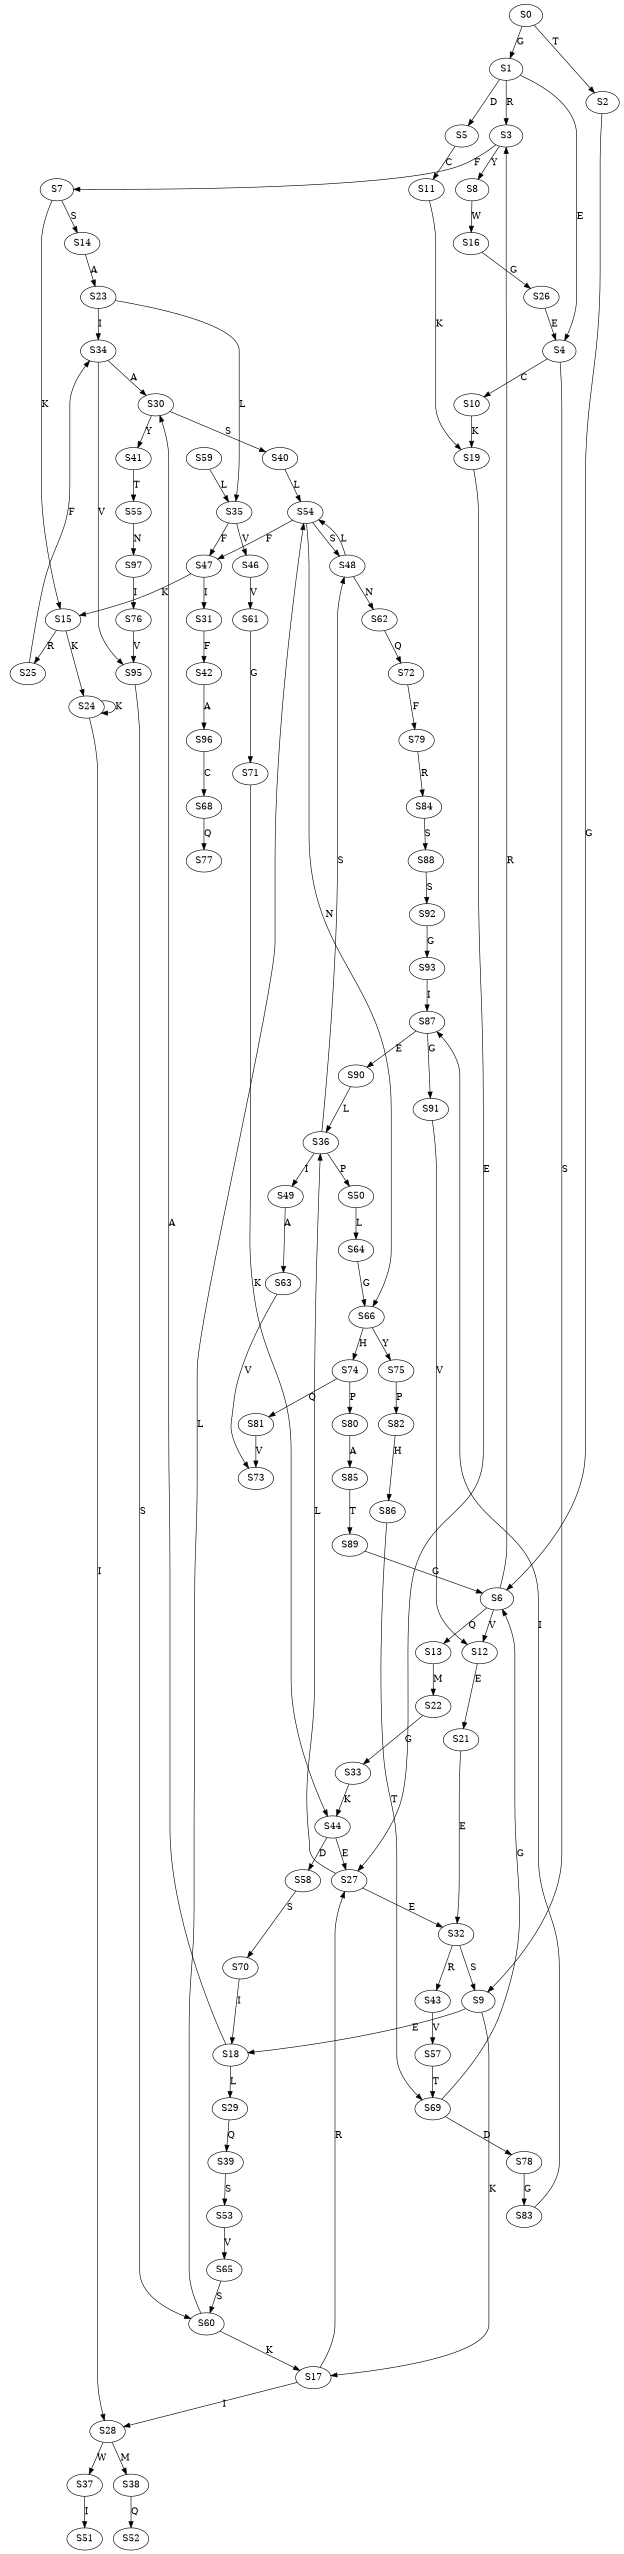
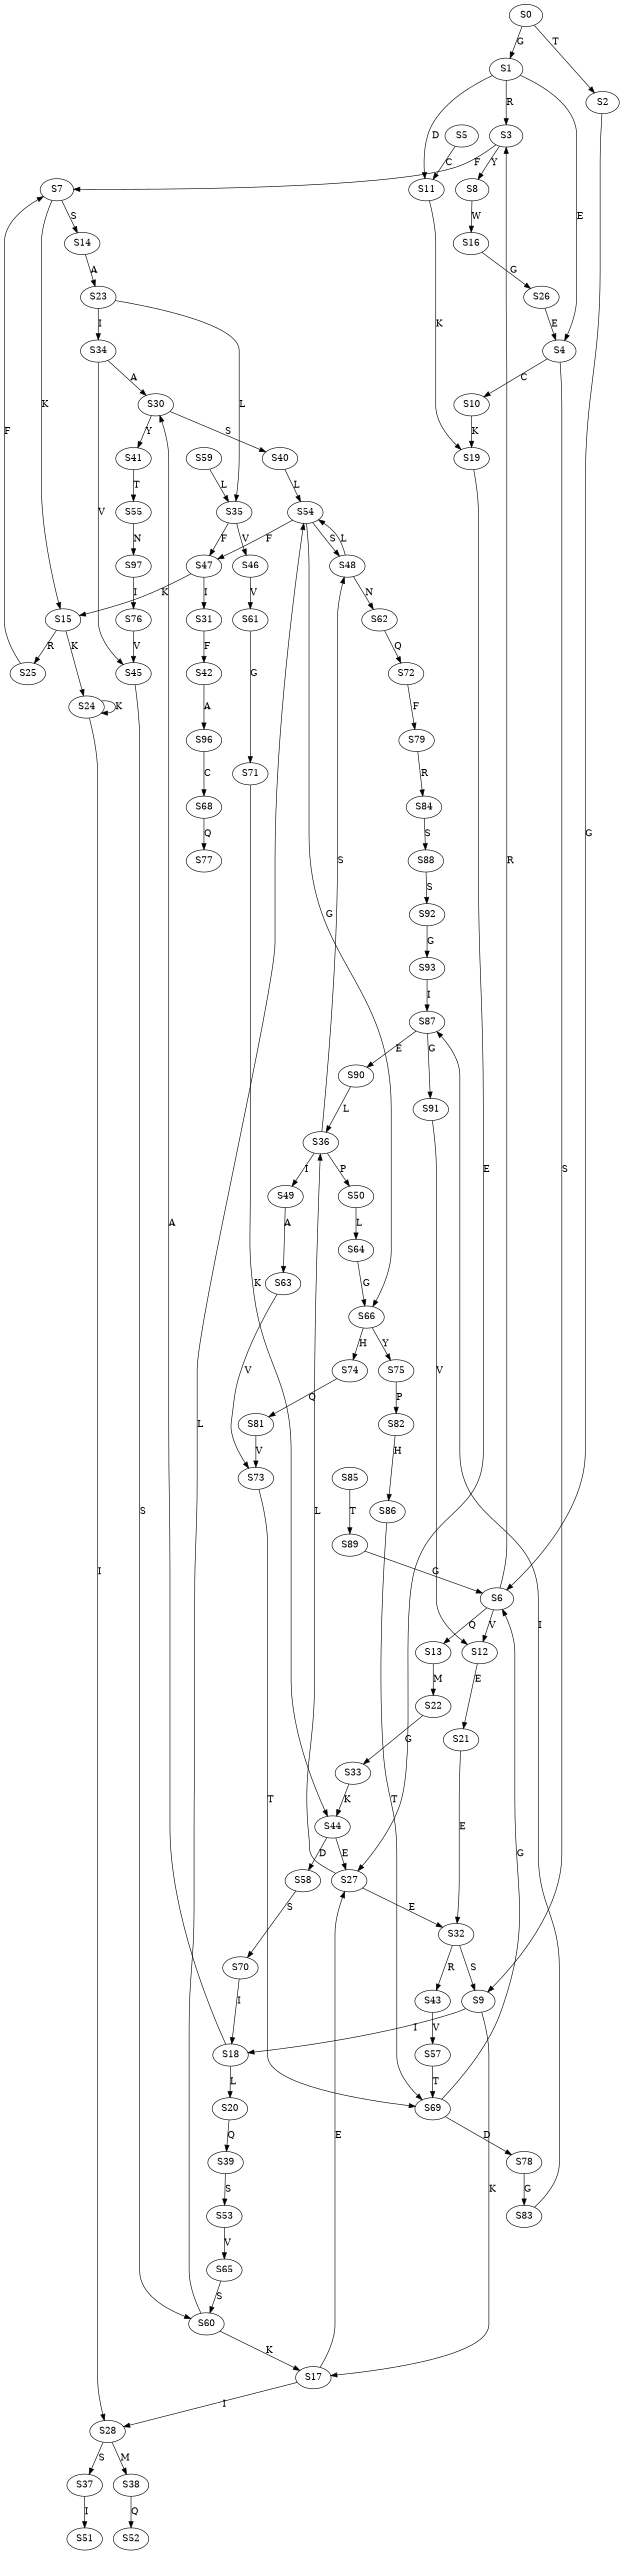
  strict digraph {
    S0
    S1
    S2
    S3
    S4
    S5
    S6
    S7
    S8
    S9
    S10
    S11
    S12
    S13
    S14
    S15
    S16
    S17
    S18
    S19
    S21
    S22
    S23
    S24
    S25
    S26
    S27
    S28
-   S29
+   S29 [label=S20]
    S30
    S32
    S33
    S34
    S35
    S36
    S37
    S38
    S39
    S40
    S41
    S31
    S42
    S43
    S44
-   S45 [label=S95]
+   S45
    S46
    S47
    S48
    S49
    S50
    S51
    S52
    S53
    S54
    S55
    n56 [label=S96]
    S57
    S58
    S60
    S61
    S62
    S63
    S64
    S65
    S66
    n66 [label=S97]
    S68
    S69
    S70
    S59
    S71
    S72
    S73
    S74
    S75
    S76
    S77
    S78
    S79
-   S80
    S81
    S82
    S83
    S84
    S85
    S86
    S87
    S88
    S89
    S90
    S91
    S92
    S93
    S0 -> S1 [label=G]
    S0 -> S2 [label=T]
    S1 -> S3 [label=R]
    S1 -> S4 [label=E]
-   S1 -> S5 [label=D]
+   S1 -> S11 [label=D]
    S2 -> S6 [label=G]
    S3 -> S7 [label=F]
    S3 -> S8 [label=Y]
    S4 -> S9 [label=S]
    S4 -> S10 [label=C]
    S5 -> S11 [label=C]
    S6 -> S3 [label=R]
    S6 -> S12 [label=V]
    S6 -> S13 [label=Q]
    S7 -> S14 [label=S]
    S7 -> S15 [label=K]
    S8 -> S16 [label=W]
    S9 -> S17 [label=K]
-   S9 -> S18 [label=E]
+   S9 -> S18 [label=I]
    S10 -> S19 [label=K]
    S11 -> S19 [label=K]
    S12 -> S21 [label=E]
    S13 -> S22 [label=M]
    S14 -> S23 [label=A]
    S15 -> S24 [label=K]
    S15 -> S25 [label=R]
    S16 -> S26 [label=G]
-   S17 -> S27 [label=R]
+   S17 -> S27 [label=E]
    S17 -> S28 [label=I]
    S18 -> S29 [label=L]
    S18 -> S30 [label=A]
    S19 -> S27 [label=E]
    S21 -> S32 [label=E]
    S22 -> S33 [label=G]
    S23 -> S34 [label=I]
    S23 -> S35 [label=L]
    S24 -> S24 [label=K]
    S24 -> S28 [label=I]
-   S25 -> S34 [label=F]
+   S25 -> S7 [label=F]
    S26 -> S4 [label=E]
    S27 -> S32 [label=E]
    S27 -> S36 [label=L]
-   S28 -> S37 [label=W]
+   S28 -> S37 [label=S]
    S28 -> S38 [label=M]
    S29 -> S39 [label=Q]
    S30 -> S40 [label=S]
    S30 -> S41 [label=Y]
    S32 -> S9 [label=S]
    S32 -> S43 [label=R]
    S33 -> S44 [label=K]
    S34 -> S30 [label=A]
    S34 -> S45 [label=V]
    S35 -> S46 [label=V]
    S35 -> S47 [label=F]
    S36 -> S48 [label=S]
    S36 -> S49 [label=I]
    S36 -> S50 [label=P]
    S37 -> S51 [label=I]
    S38 -> S52 [label=Q]
    S39 -> S53 [label=S]
    S40 -> S54 [label=L]
    S41 -> S55 [label=T]
    S31 -> S42 [label=F]
    S42 -> n56 [label=A]
    S43 -> S57 [label=V]
    S44 -> S27 [label=E]
    S44 -> S58 [label=D]
    S45 -> S60 [label=S]
    S46 -> S61 [label=V]
    S47 -> S15 [label=K]
    S47 -> S31 [label=I]
    S48 -> S54 [label=L]
    S48 -> S62 [label=N]
    S49 -> S63 [label=A]
    S50 -> S64 [label=L]
    S53 -> S65 [label=V]
    S54 -> S47 [label=F]
    S54 -> S48 [label=S]
-   S54 -> S66 [label=N]
+   S54 -> S66 [label=G]
    S55 -> n66 [label=N]
    n56 -> S68 [label=C]
    S57 -> S69 [label=T]
    S58 -> S70 [label=S]
    S60 -> S17 [label=K]
    S60 -> S54 [label=L]
    S61 -> S71 [label=G]
    S62 -> S72 [label=Q]
    S63 -> S73 [label=V]
    S64 -> S66 [label=G]
    S65 -> S60 [label=S]
    S66 -> S74 [label=H]
    S66 -> S75 [label=Y]
    n66 -> S76 [label=I]
    S68 -> S77 [label=Q]
    S69 -> S6 [label=G]
    S69 -> S78 [label=D]
    S70 -> S18 [label=I]
    S59 -> S35 [label=L]
    S71 -> S44 [label=K]
    S72 -> S79 [label=F]
-   S74 -> S80 [label=P]
+   S73 -> S69 [label=T]
    S74 -> S81 [label=Q]
    S75 -> S82 [label=P]
    S76 -> S45 [label=V]
    S78 -> S83 [label=G]
    S79 -> S84 [label=R]
-   S80 -> S85 [label=A]
    S81 -> S73 [label=V]
    S82 -> S86 [label=H]
    S83 -> S87 [label=I]
    S84 -> S88 [label=S]
    S85 -> S89 [label=T]
    S86 -> S69 [label=T]
    S87 -> S90 [label=E]
    S87 -> S91 [label=G]
    S88 -> S92 [label=S]
    S89 -> S6 [label=G]
    S90 -> S36 [label=L]
    S91 -> S12 [label=V]
    S92 -> S93 [label=G]
    S93 -> S87 [label=I]
  }
